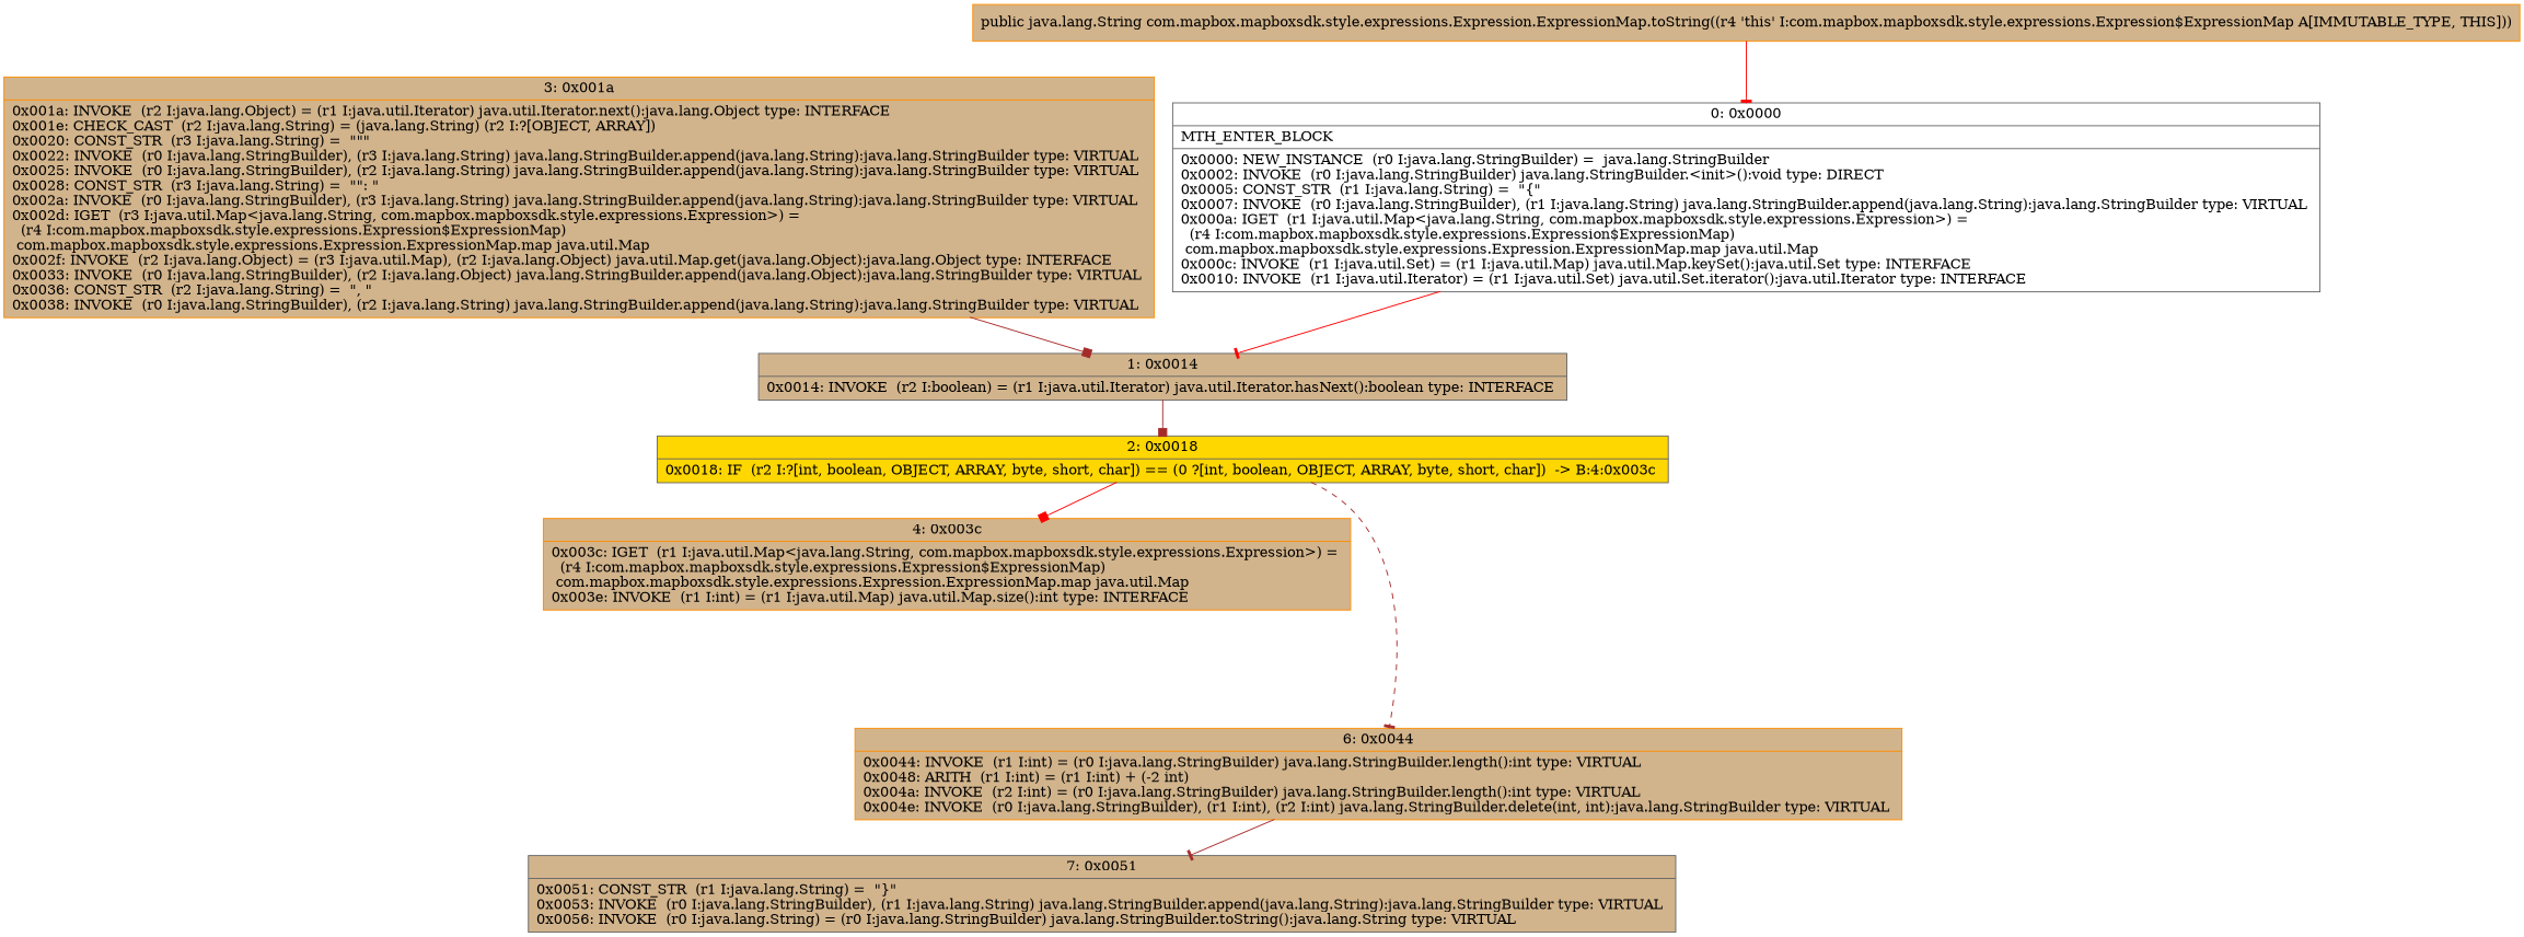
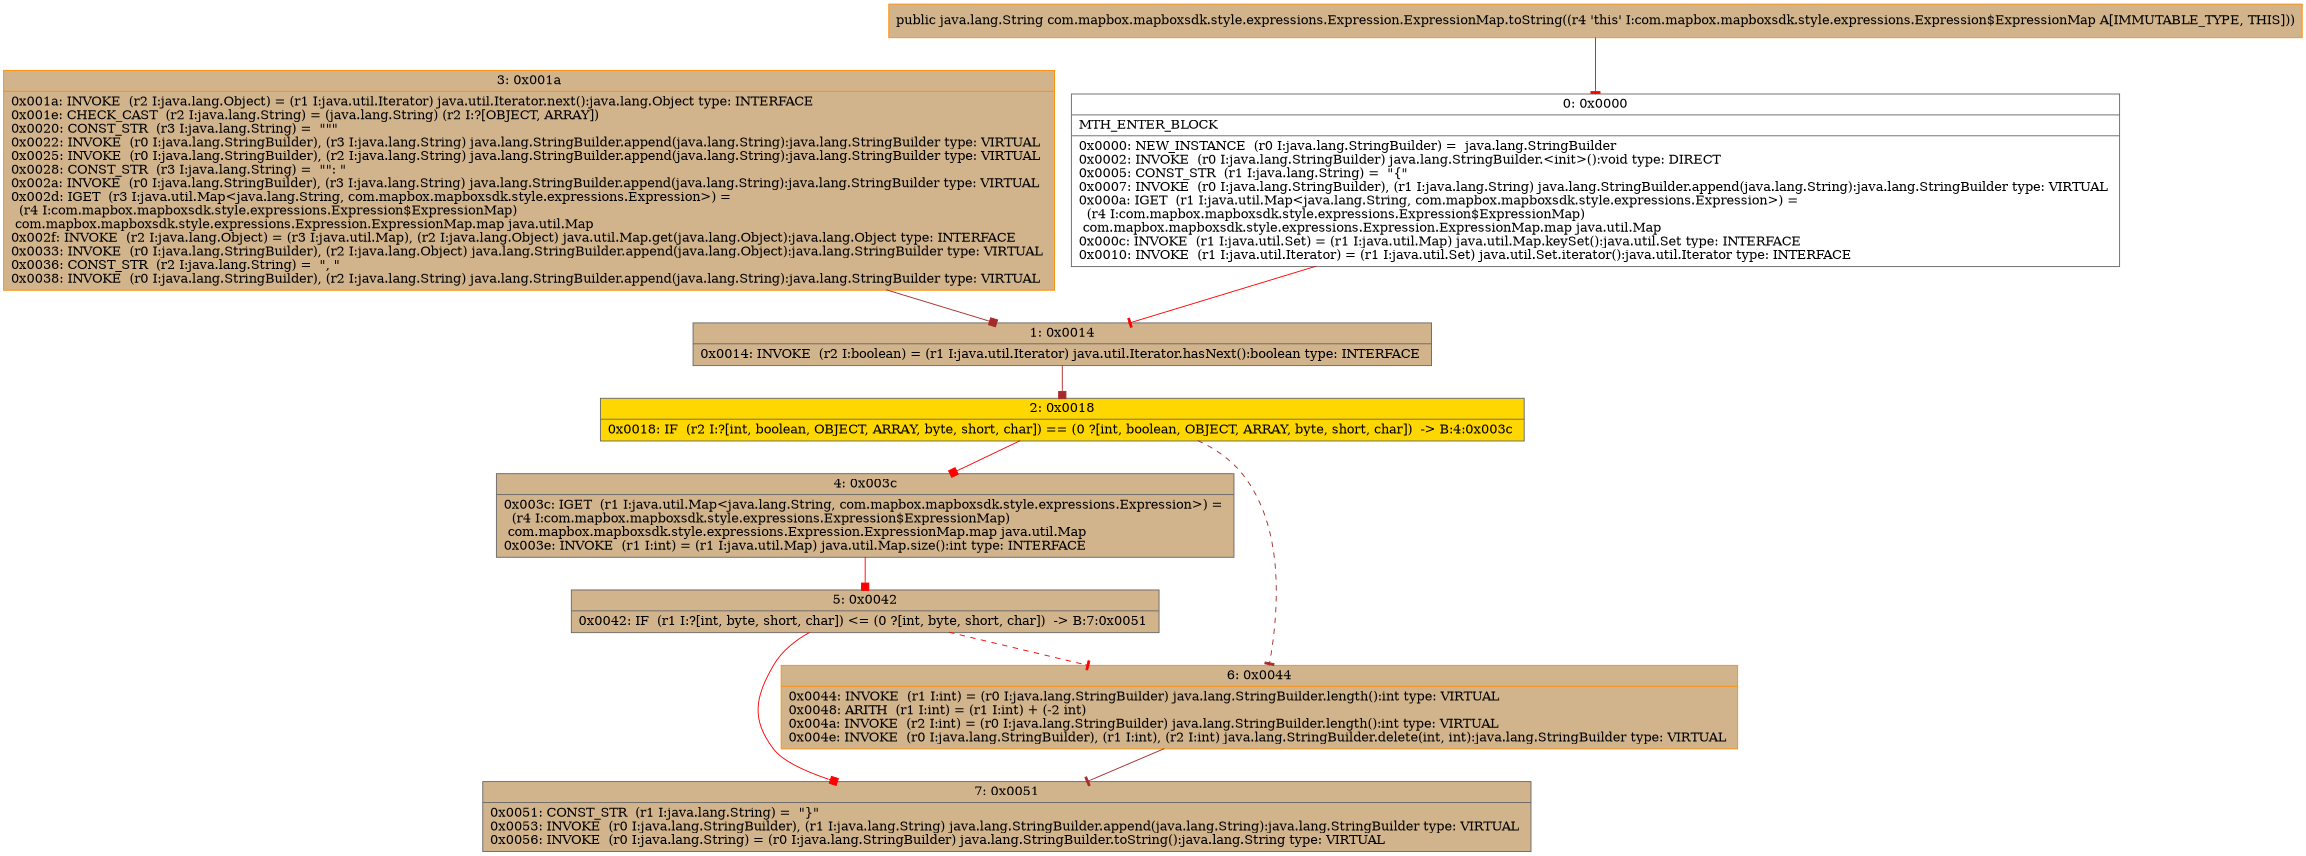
  digraph {
    node [color=gray40 fillcolor=tan shape=record style=filled]
    edge [arrowhead=tee color=red]
    n1 [fillcolor=white label="{0\:\ 0x0000|MTH_ENTER_BLOCK\l|0x0000: NEW_INSTANCE  (r0 I:java.lang.StringBuilder) =  java.lang.StringBuilder \l0x0002: INVOKE  (r0 I:java.lang.StringBuilder) java.lang.StringBuilder.\<init\>():void type: DIRECT \l0x0005: CONST_STR  (r1 I:java.lang.String) =  \"\{\" \l0x0007: INVOKE  (r0 I:java.lang.StringBuilder), (r1 I:java.lang.String) java.lang.StringBuilder.append(java.lang.String):java.lang.StringBuilder type: VIRTUAL \l0x000a: IGET  (r1 I:java.util.Map\<java.lang.String, com.mapbox.mapboxsdk.style.expressions.Expression\>) = \l  (r4 I:com.mapbox.mapboxsdk.style.expressions.Expression$ExpressionMap)\l com.mapbox.mapboxsdk.style.expressions.Expression.ExpressionMap.map java.util.Map \l0x000c: INVOKE  (r1 I:java.util.Set) = (r1 I:java.util.Map) java.util.Map.keySet():java.util.Set type: INTERFACE \l0x0010: INVOKE  (r1 I:java.util.Iterator) = (r1 I:java.util.Set) java.util.Set.iterator():java.util.Iterator type: INTERFACE \l}"]
    n2 [label="{1\:\ 0x0014|0x0014: INVOKE  (r2 I:boolean) = (r1 I:java.util.Iterator) java.util.Iterator.hasNext():boolean type: INTERFACE \l}"]
    n3 [fillcolor=gold label="{2\:\ 0x0018|0x0018: IF  (r2 I:?[int, boolean, OBJECT, ARRAY, byte, short, char]) == (0 ?[int, boolean, OBJECT, ARRAY, byte, short, char])  \-\> B:4:0x003c \l}"]
-   n4 [color=darkorange label="{4\:\ 0x003c|0x003c: IGET  (r1 I:java.util.Map\<java.lang.String, com.mapbox.mapboxsdk.style.expressions.Expression\>) = \l  (r4 I:com.mapbox.mapboxsdk.style.expressions.Expression$ExpressionMap)\l com.mapbox.mapboxsdk.style.expressions.Expression.ExpressionMap.map java.util.Map \l0x003e: INVOKE  (r1 I:int) = (r1 I:java.util.Map) java.util.Map.size():int type: INTERFACE \l}"]
+   n4 [label="{4\:\ 0x003c|0x003c: IGET  (r1 I:java.util.Map\<java.lang.String, com.mapbox.mapboxsdk.style.expressions.Expression\>) = \l  (r4 I:com.mapbox.mapboxsdk.style.expressions.Expression$ExpressionMap)\l com.mapbox.mapboxsdk.style.expressions.Expression.ExpressionMap.map java.util.Map \l0x003e: INVOKE  (r1 I:int) = (r1 I:java.util.Map) java.util.Map.size():int type: INTERFACE \l}"]
    n5 [color=darkorange label="{6\:\ 0x0044|0x0044: INVOKE  (r1 I:int) = (r0 I:java.lang.StringBuilder) java.lang.StringBuilder.length():int type: VIRTUAL \l0x0048: ARITH  (r1 I:int) = (r1 I:int) + (\-2 int) \l0x004a: INVOKE  (r2 I:int) = (r0 I:java.lang.StringBuilder) java.lang.StringBuilder.length():int type: VIRTUAL \l0x004e: INVOKE  (r0 I:java.lang.StringBuilder), (r1 I:int), (r2 I:int) java.lang.StringBuilder.delete(int, int):java.lang.StringBuilder type: VIRTUAL \l}"]
    n6 [color=darkorange label="{3\:\ 0x001a|0x001a: INVOKE  (r2 I:java.lang.Object) = (r1 I:java.util.Iterator) java.util.Iterator.next():java.lang.Object type: INTERFACE \l0x001e: CHECK_CAST  (r2 I:java.lang.String) = (java.lang.String) (r2 I:?[OBJECT, ARRAY]) \l0x0020: CONST_STR  (r3 I:java.lang.String) =  \"\"\" \l0x0022: INVOKE  (r0 I:java.lang.StringBuilder), (r3 I:java.lang.String) java.lang.StringBuilder.append(java.lang.String):java.lang.StringBuilder type: VIRTUAL \l0x0025: INVOKE  (r0 I:java.lang.StringBuilder), (r2 I:java.lang.String) java.lang.StringBuilder.append(java.lang.String):java.lang.StringBuilder type: VIRTUAL \l0x0028: CONST_STR  (r3 I:java.lang.String) =  \"\": \" \l0x002a: INVOKE  (r0 I:java.lang.StringBuilder), (r3 I:java.lang.String) java.lang.StringBuilder.append(java.lang.String):java.lang.StringBuilder type: VIRTUAL \l0x002d: IGET  (r3 I:java.util.Map\<java.lang.String, com.mapbox.mapboxsdk.style.expressions.Expression\>) = \l  (r4 I:com.mapbox.mapboxsdk.style.expressions.Expression$ExpressionMap)\l com.mapbox.mapboxsdk.style.expressions.Expression.ExpressionMap.map java.util.Map \l0x002f: INVOKE  (r2 I:java.lang.Object) = (r3 I:java.util.Map), (r2 I:java.lang.Object) java.util.Map.get(java.lang.Object):java.lang.Object type: INTERFACE \l0x0033: INVOKE  (r0 I:java.lang.StringBuilder), (r2 I:java.lang.Object) java.lang.StringBuilder.append(java.lang.Object):java.lang.StringBuilder type: VIRTUAL \l0x0036: CONST_STR  (r2 I:java.lang.String) =  \", \" \l0x0038: INVOKE  (r0 I:java.lang.StringBuilder), (r2 I:java.lang.String) java.lang.StringBuilder.append(java.lang.String):java.lang.StringBuilder type: VIRTUAL \l}"]
+   n7 [label="{5\:\ 0x0042|0x0042: IF  (r1 I:?[int, byte, short, char]) \<= (0 ?[int, byte, short, char])  \-\> B:7:0x0051 \l}"]
    n8 [label="{7\:\ 0x0051|0x0051: CONST_STR  (r1 I:java.lang.String) =  \"\}\" \l0x0053: INVOKE  (r0 I:java.lang.StringBuilder), (r1 I:java.lang.String) java.lang.StringBuilder.append(java.lang.String):java.lang.StringBuilder type: VIRTUAL \l0x0056: INVOKE  (r0 I:java.lang.String) = (r0 I:java.lang.StringBuilder) java.lang.StringBuilder.toString():java.lang.String type: VIRTUAL \l}"]
    n9 [color=darkorange label="{public java.lang.String com.mapbox.mapboxsdk.style.expressions.Expression.ExpressionMap.toString((r4 'this' I:com.mapbox.mapboxsdk.style.expressions.Expression$ExpressionMap A[IMMUTABLE_TYPE, THIS])) }"]
    n1 -> n2
    n2 -> n3 [arrowhead=box color=brown]
    n3 -> n4 [arrowhead=box]
    n3 -> n5 [color=brown style=dashed]
+   n4 -> n7 [arrowhead=box]
    n5 -> n8 [color=brown]
    n6 -> n2 [arrowhead=box color=brown]
+   n7 -> n5 [style=dashed]
+   n7 -> n8 [arrowhead=box]
    n9 -> n1
  }
